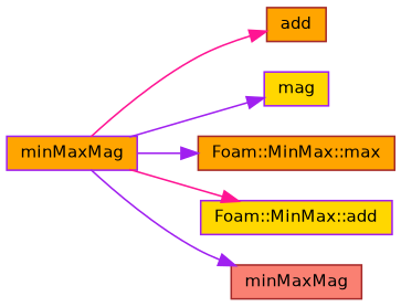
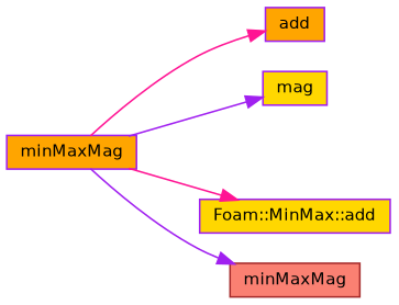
  digraph {
    fontname="DejaVu Sans"
    rankdir=LR
    node [color=purple fillcolor=orange fontname="DejaVu Sans" fontsize=10 shape=record style=filled]
    edge [color=purple fontname="DejaVu Sans" fontsize=10 labelfontname=Helvetica labelfontsize=10 style=solid]
    n1 [fontcolor=black height=0.2 label=minMaxMag width=0.4]
-   n2 [color=brown height=0.2 label=add width=0.4]
+   n2 [height=0.2 label=add width=0.4]
    n3 [fillcolor=gold height=0.2 label=mag width=0.4]
-   n4 [color=brown height=0.2 label="Foam::MinMax::max" width=0.4]
    n5 [fillcolor=gold height=0.2 label="Foam::MinMax::add" width=0.4]
    n6 [color=brown fillcolor=salmon height=0.2 label=minMaxMag width=0.4]
    n1 -> n2 [color=deeppink]
    n1 -> n3
-   n1 -> n4
    n1 -> n5 [color=deeppink]
    n1 -> n6
  }
